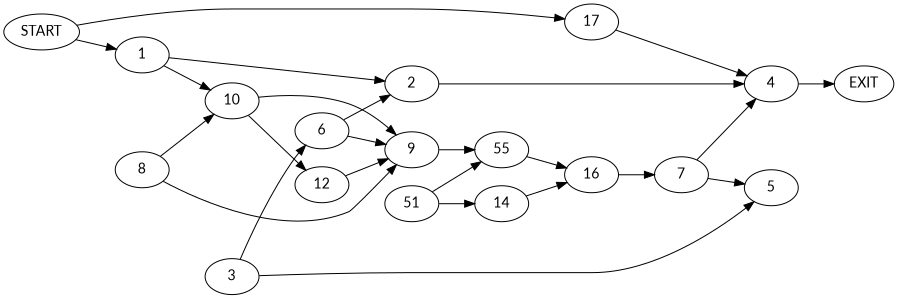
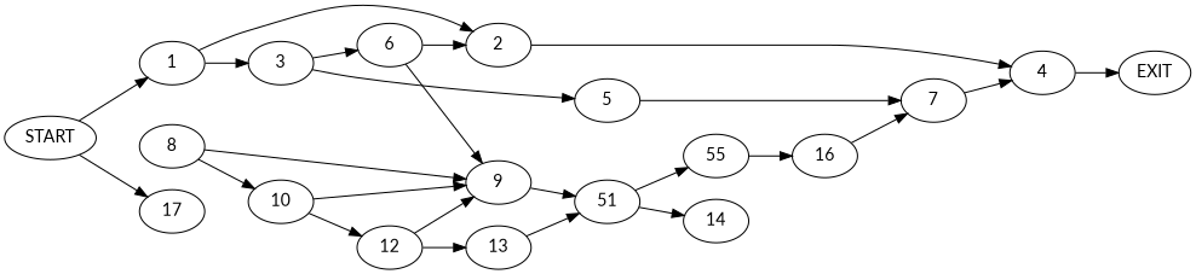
  digraph {
    fontname=Lato
    rankdir=LR
    node [fontname=Lato]
    edge [fontname=Lato]
    n1 [label=START]
    1
    17
    2
    3
    4
    n7 [label=EXIT]
    5
    6
    7
    9
    8
    10
    n14 [label=51]
    12
    14
    n17 [label=55]
+   13
    16
    n1 -> 1
    n1 -> 17
    1 -> 2
-   1 -> 10
-   17 -> 4
+   1 -> 3
    2 -> 4
    3 -> 5
    3 -> 6
    4 -> n7
-   7 -> 5
+   5 -> 7
    6 -> 2
    6 -> 9
    7 -> 4
-   9 -> n17
+   9 -> n14
    8 -> 9
    8 -> 10
    10 -> 9
    10 -> 12
    n14 -> 14
    n14 -> n17
    12 -> 9
-   14 -> 16
+   12 -> 13
    n17 -> 16
+   13 -> n14
    16 -> 7
  }
